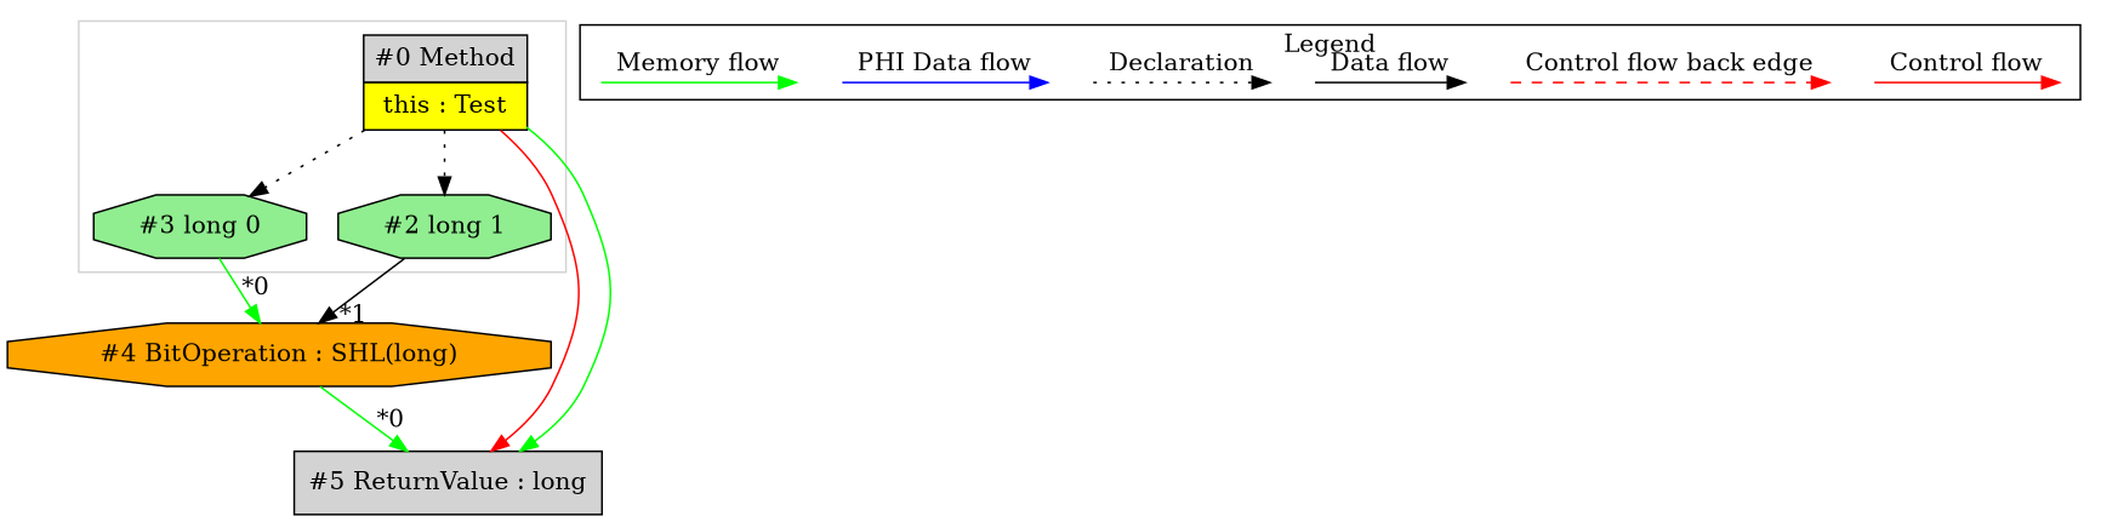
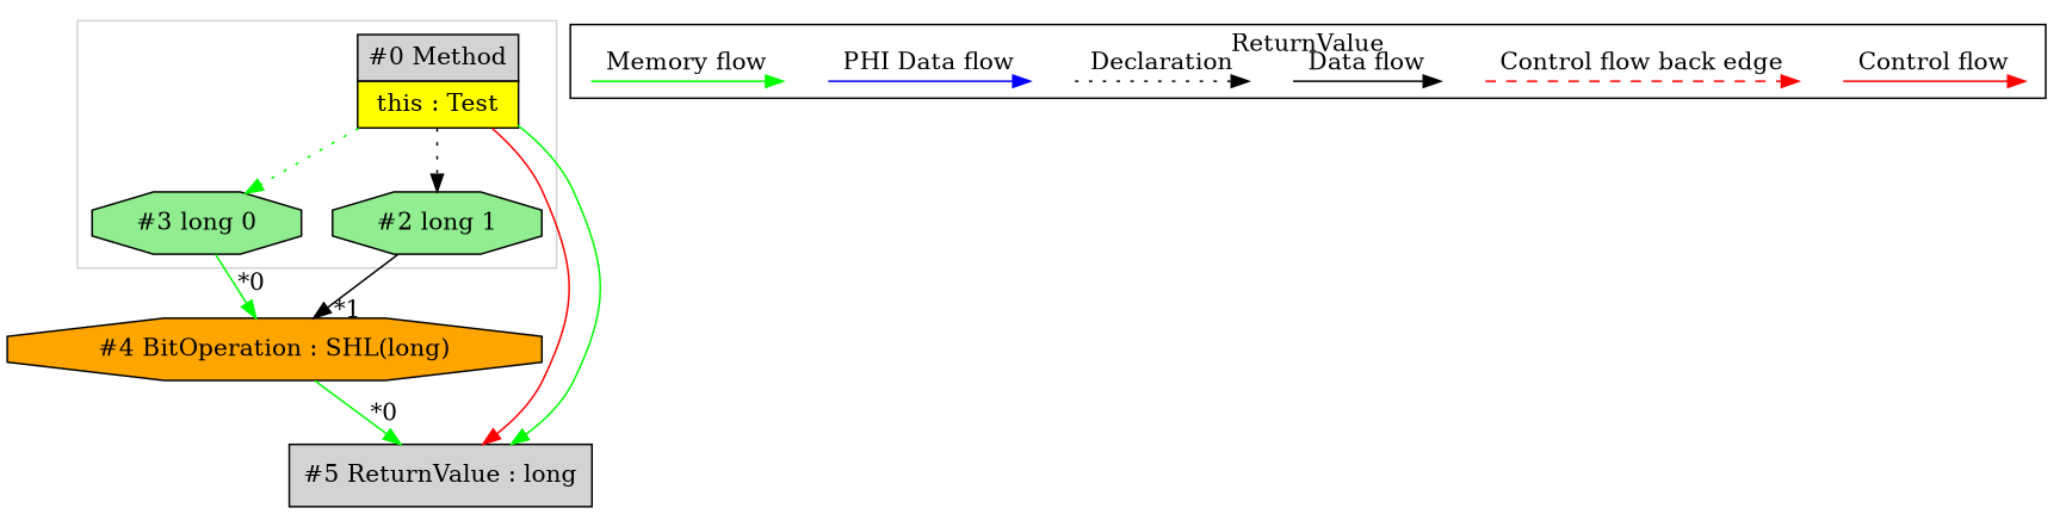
  digraph {
    ordering=in
    node [shape=point style=invis]
    n1 [fillcolor=lightgrey label=<<table border="0" cellborder="1" cellspacing="0" cellpadding="5"><tr><td colspan="1">#0 Method</td></tr><tr><td port="prj1" bgcolor="yellow">this : Test</td></tr></table>> margin=0 shape=none style=filled]
    n2 [fillcolor=lightgreen label="#3 long 0" shape=octagon style=filled]
    n3 [fillcolor=lightgreen label="#2 long 1" shape=octagon style=filled]
    c0
    c1
    c2
    c3
    d0
    d1
    d2
    d3
    d4
    d5
    d6
    d7
    n16 [fillcolor=lightgrey label="#5 ReturnValue : long" shape=box style=filled]
    n17 [fillcolor=orange label="#4 BitOperation : SHL(long)" shape=octagon style=filled]
    subgraph cluster_1 {
      color=lightgray
      n1
      n2
      n3
    }
    subgraph cluster_2 {
-     label=Legend
+     label=ReturnValue
      subgraph sub_3 {
        label=Legend
        rank=same
        c0
        c1
        c2
        c3
        d0
        d1
        d2
        d3
        d4
        d5
        d6
        d7
      }
    }
-   n1 -> n2 [style=dotted]
+   n1 -> n2 [style=dotted color=green]
    n1 -> n3 [style=dotted]
    n1 -> n16 [color=red fontcolor=red labeldistance=2]
    n1 -> n16 [color=green constraint=false labeldistance=2]
    n2 -> n17 [color=green headlabel="*0" labeldistance=2]
    n3 -> n17 [headlabel="*1" labeldistance=2]
    c0 -> c1 [color=red label="Control flow" style=solid]
    c2 -> c3 [color=red label="Control flow back edge" style=dashed]
    d0 -> d1 [label="Data flow"]
    d2 -> d3 [label=Declaration style=dotted]
    d4 -> d5 [color=blue label="PHI Data flow"]
    d6 -> d7 [color=green label="Memory flow"]
    n17 -> n16 [color=green headlabel="*0" labeldistance=2]
  }
